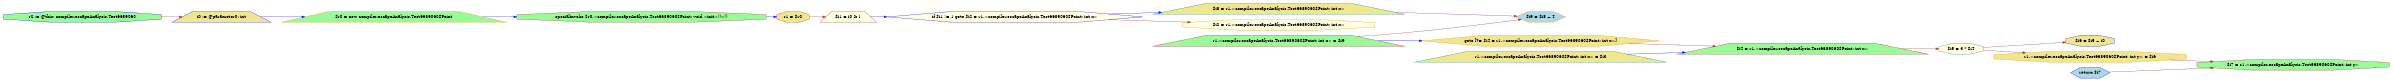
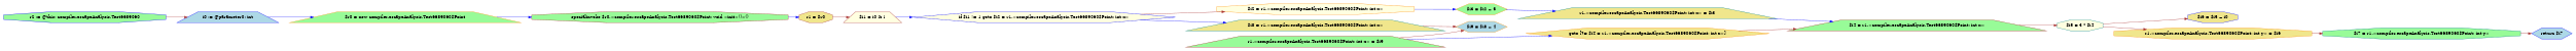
  digraph {
    rankdir=LR
    node [color=darkorange fillcolor=palegreen shape=octagon style=filled]
    edge [color=brown]
    "r2 := @this: compiler.escapeAnalysis.Test6689060" [color=blue]
-   "i0 := @parameter0: int" [color=blue fillcolor=khaki shape=trapezium]
+   "i0 := @parameter0: int" [color=blue fillcolor=lightblue shape=trapezium]
    "$r0 = new compiler.escapeAnalysis.Test6689060$Point" [shape=trapezium]
    "specialinvoke $r0.<compiler.escapeAnalysis.Test6689060$Point: void <init>()>()" [color=brown]
    "r1 = $r0" [color=brown fillcolor=khaki]
    "$i1 = i0 & 1" [color=brown fillcolor=lightyellow shape=trapezium]
    "if $i1 != 1 goto $i2 = r1.<compiler.escapeAnalysis.Test6689060$Point: int x>" [color=blue fillcolor=lightyellow shape=hexagon]
    "$i8 = r1.<compiler.escapeAnalysis.Test6689060$Point: int x>" [color=teal fillcolor=khaki shape=trapezium]
    "$i2 = r1.<compiler.escapeAnalysis.Test6689060$Point: int x>" [fillcolor=lightyellow]
    "$i9 = $i8 + 4" [fillcolor=lightblue shape=hexagon]
+   "$i3 = $i2 + 5" [shape=hexagon]
    "r1.<compiler.escapeAnalysis.Test6689060$Point: int x> = $i9" [color=brown shape=trapezium]
    "goto [?= $i4 = r1.<compiler.escapeAnalysis.Test6689060$Point: int x>]" [fillcolor=khaki shape=hexagon]
    "$i4 = r1.<compiler.escapeAnalysis.Test6689060$Point: int x>" [color=brown shape=trapezium]
    "$i5 = 3 * $i4" [color=teal fillcolor=lightyellow]
    "r1.<compiler.escapeAnalysis.Test6689060$Point: int x> = $i3" [color=teal fillcolor=khaki shape=trapezium]
    "$i6 = $i5 + i0" [color=blue fillcolor=khaki]
    "r1.<compiler.escapeAnalysis.Test6689060$Point: int y> = $i6" [fillcolor=khaki]
-   "$i7 = r1.<compiler.escapeAnalysis.Test6689060$Point: int y>" [color=brown]
+   "$i7 = r1.<compiler.escapeAnalysis.Test6689060$Point: int y>" [color=teal]
    "return $i7" [color=blue fillcolor=lightblue shape=hexagon]
    "r2 := @this: compiler.escapeAnalysis.Test6689060" -> "i0 := @parameter0: int"
    "i0 := @parameter0: int" -> "$r0 = new compiler.escapeAnalysis.Test6689060$Point" [color=blue]
    "$r0 = new compiler.escapeAnalysis.Test6689060$Point" -> "specialinvoke $r0.<compiler.escapeAnalysis.Test6689060$Point: void <init>()>()" [color=blue]
    "specialinvoke $r0.<compiler.escapeAnalysis.Test6689060$Point: void <init>()>()" -> "r1 = $r0" [color=blue]
    "r1 = $r0" -> "$i1 = i0 & 1"
    "$i1 = i0 & 1" -> "if $i1 != 1 goto $i2 = r1.<compiler.escapeAnalysis.Test6689060$Point: int x>" [color=blue]
    "if $i1 != 1 goto $i2 = r1.<compiler.escapeAnalysis.Test6689060$Point: int x>" -> "$i8 = r1.<compiler.escapeAnalysis.Test6689060$Point: int x>" [color=blue]
    "if $i1 != 1 goto $i2 = r1.<compiler.escapeAnalysis.Test6689060$Point: int x>" -> "$i2 = r1.<compiler.escapeAnalysis.Test6689060$Point: int x>"
    "$i8 = r1.<compiler.escapeAnalysis.Test6689060$Point: int x>" -> "$i9 = $i8 + 4"
+   "$i2 = r1.<compiler.escapeAnalysis.Test6689060$Point: int x>" -> "$i3 = $i2 + 5" [color=blue]
+   "$i3 = $i2 + 5" -> "r1.<compiler.escapeAnalysis.Test6689060$Point: int x> = $i3" [color=blue]
    "r1.<compiler.escapeAnalysis.Test6689060$Point: int x> = $i9" -> "$i9 = $i8 + 4"
    "r1.<compiler.escapeAnalysis.Test6689060$Point: int x> = $i9" -> "goto [?= $i4 = r1.<compiler.escapeAnalysis.Test6689060$Point: int x>]" [color=blue]
    "goto [?= $i4 = r1.<compiler.escapeAnalysis.Test6689060$Point: int x>]" -> "$i4 = r1.<compiler.escapeAnalysis.Test6689060$Point: int x>"
    "$i4 = r1.<compiler.escapeAnalysis.Test6689060$Point: int x>" -> "$i5 = 3 * $i4"
    "$i5 = 3 * $i4" -> "$i6 = $i5 + i0"
    "$i5 = 3 * $i4" -> "r1.<compiler.escapeAnalysis.Test6689060$Point: int y> = $i6"
    "r1.<compiler.escapeAnalysis.Test6689060$Point: int x> = $i3" -> "$i4 = r1.<compiler.escapeAnalysis.Test6689060$Point: int x>" [color=blue]
    "r1.<compiler.escapeAnalysis.Test6689060$Point: int y> = $i6" -> "$i7 = r1.<compiler.escapeAnalysis.Test6689060$Point: int y>"
-   "return $i7" -> "$i7 = r1.<compiler.escapeAnalysis.Test6689060$Point: int y>"
+   "$i7 = r1.<compiler.escapeAnalysis.Test6689060$Point: int y>" -> "return $i7"
  }
